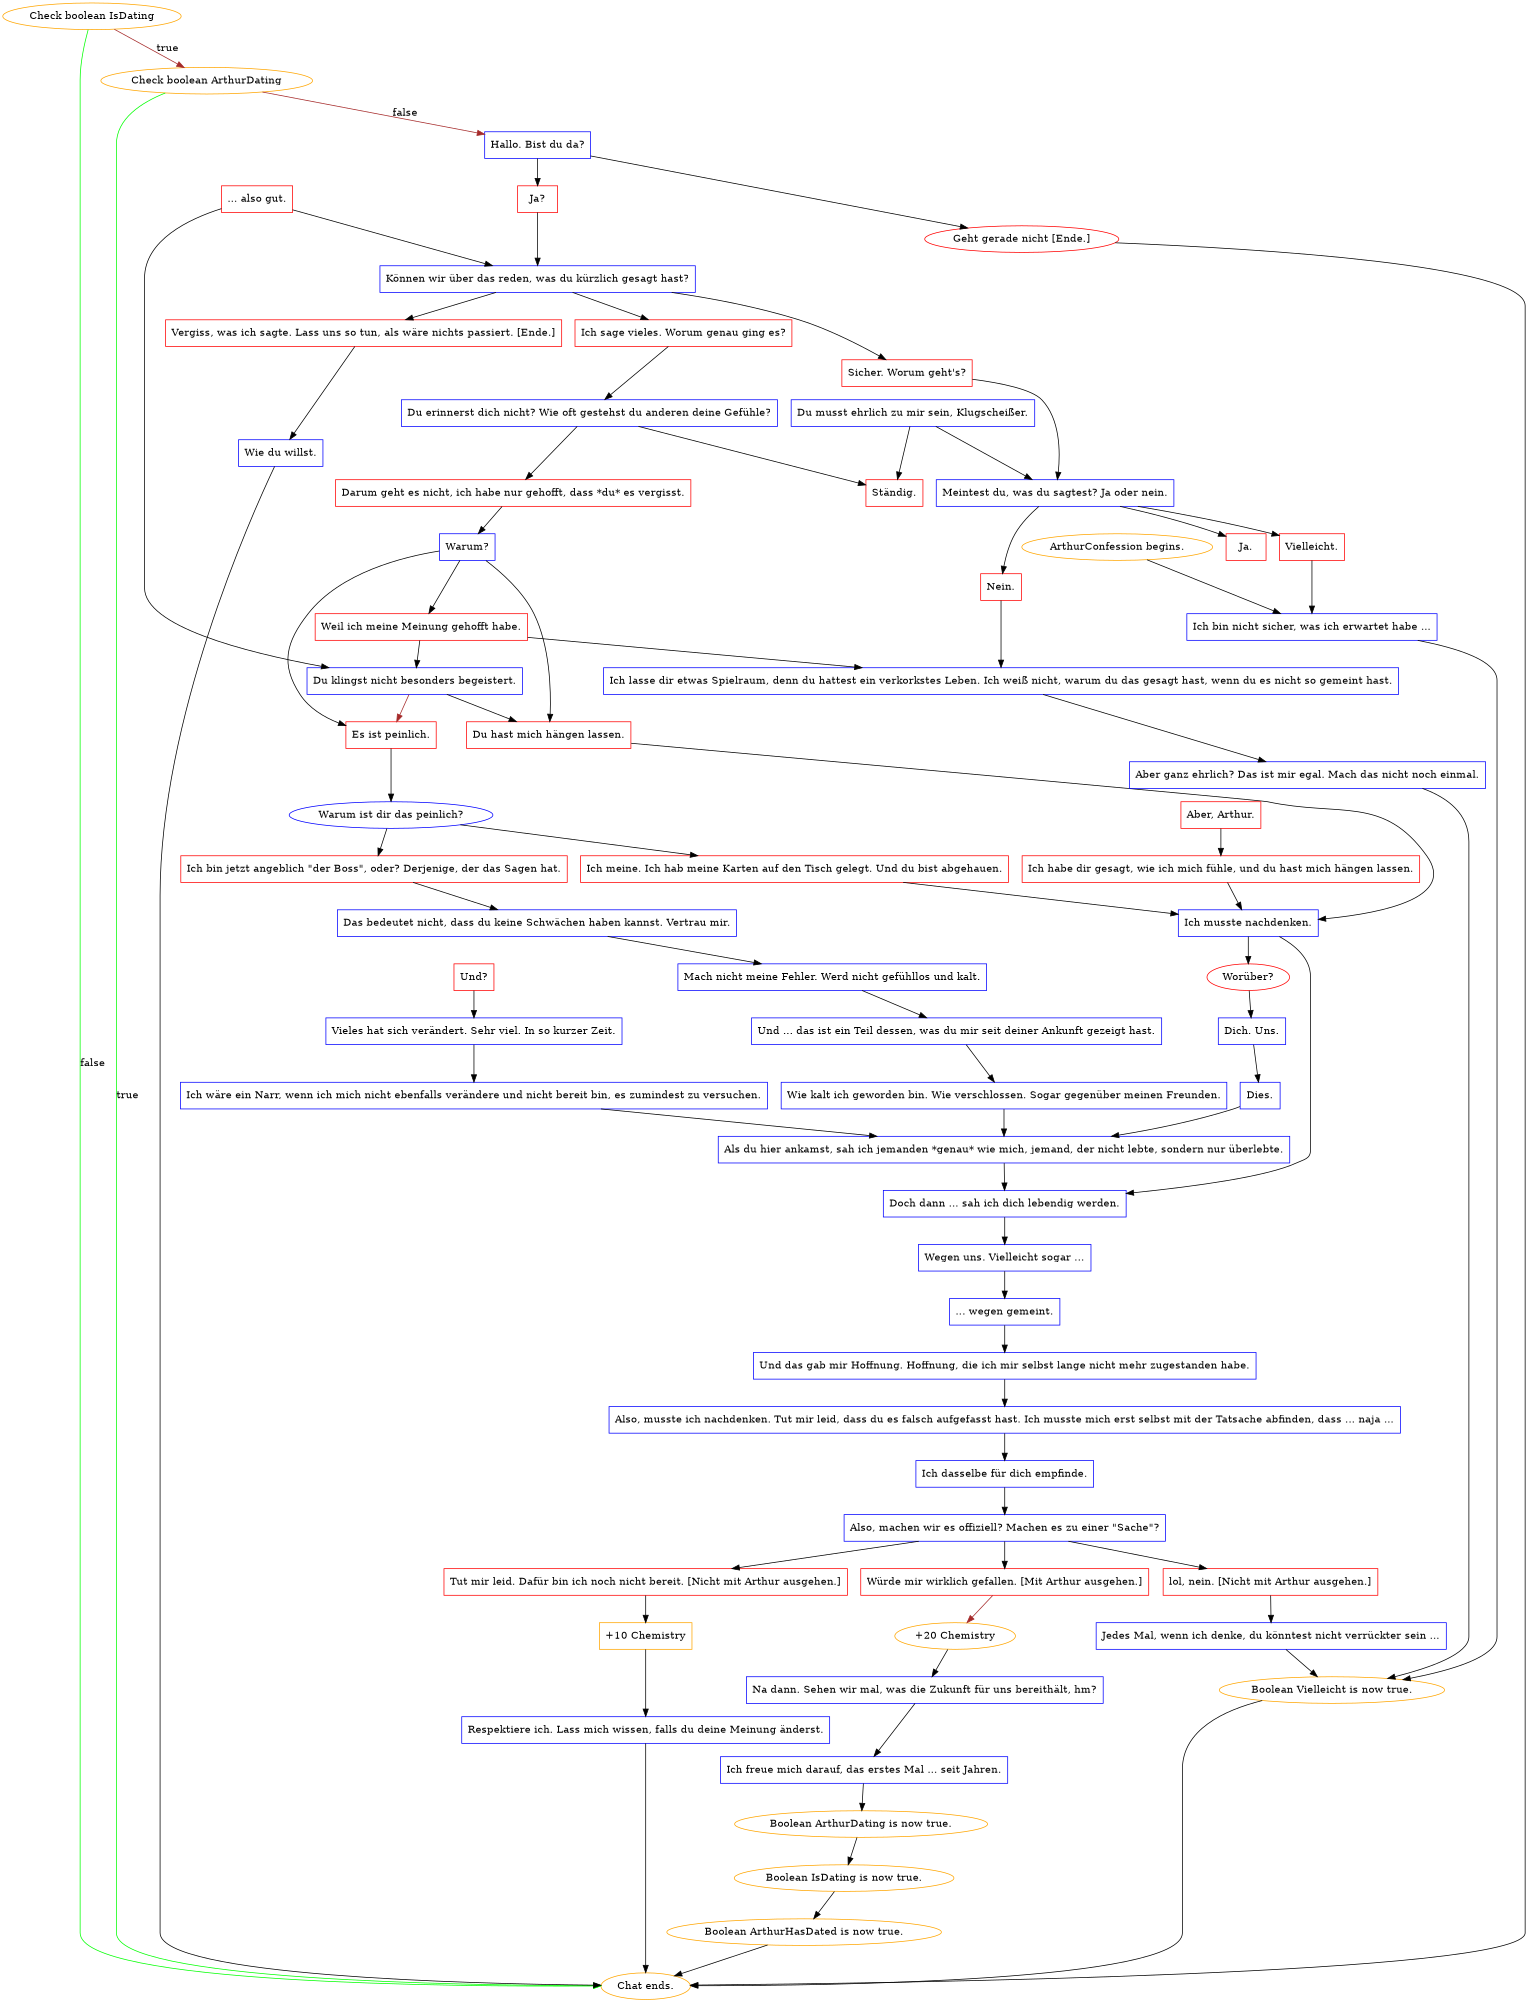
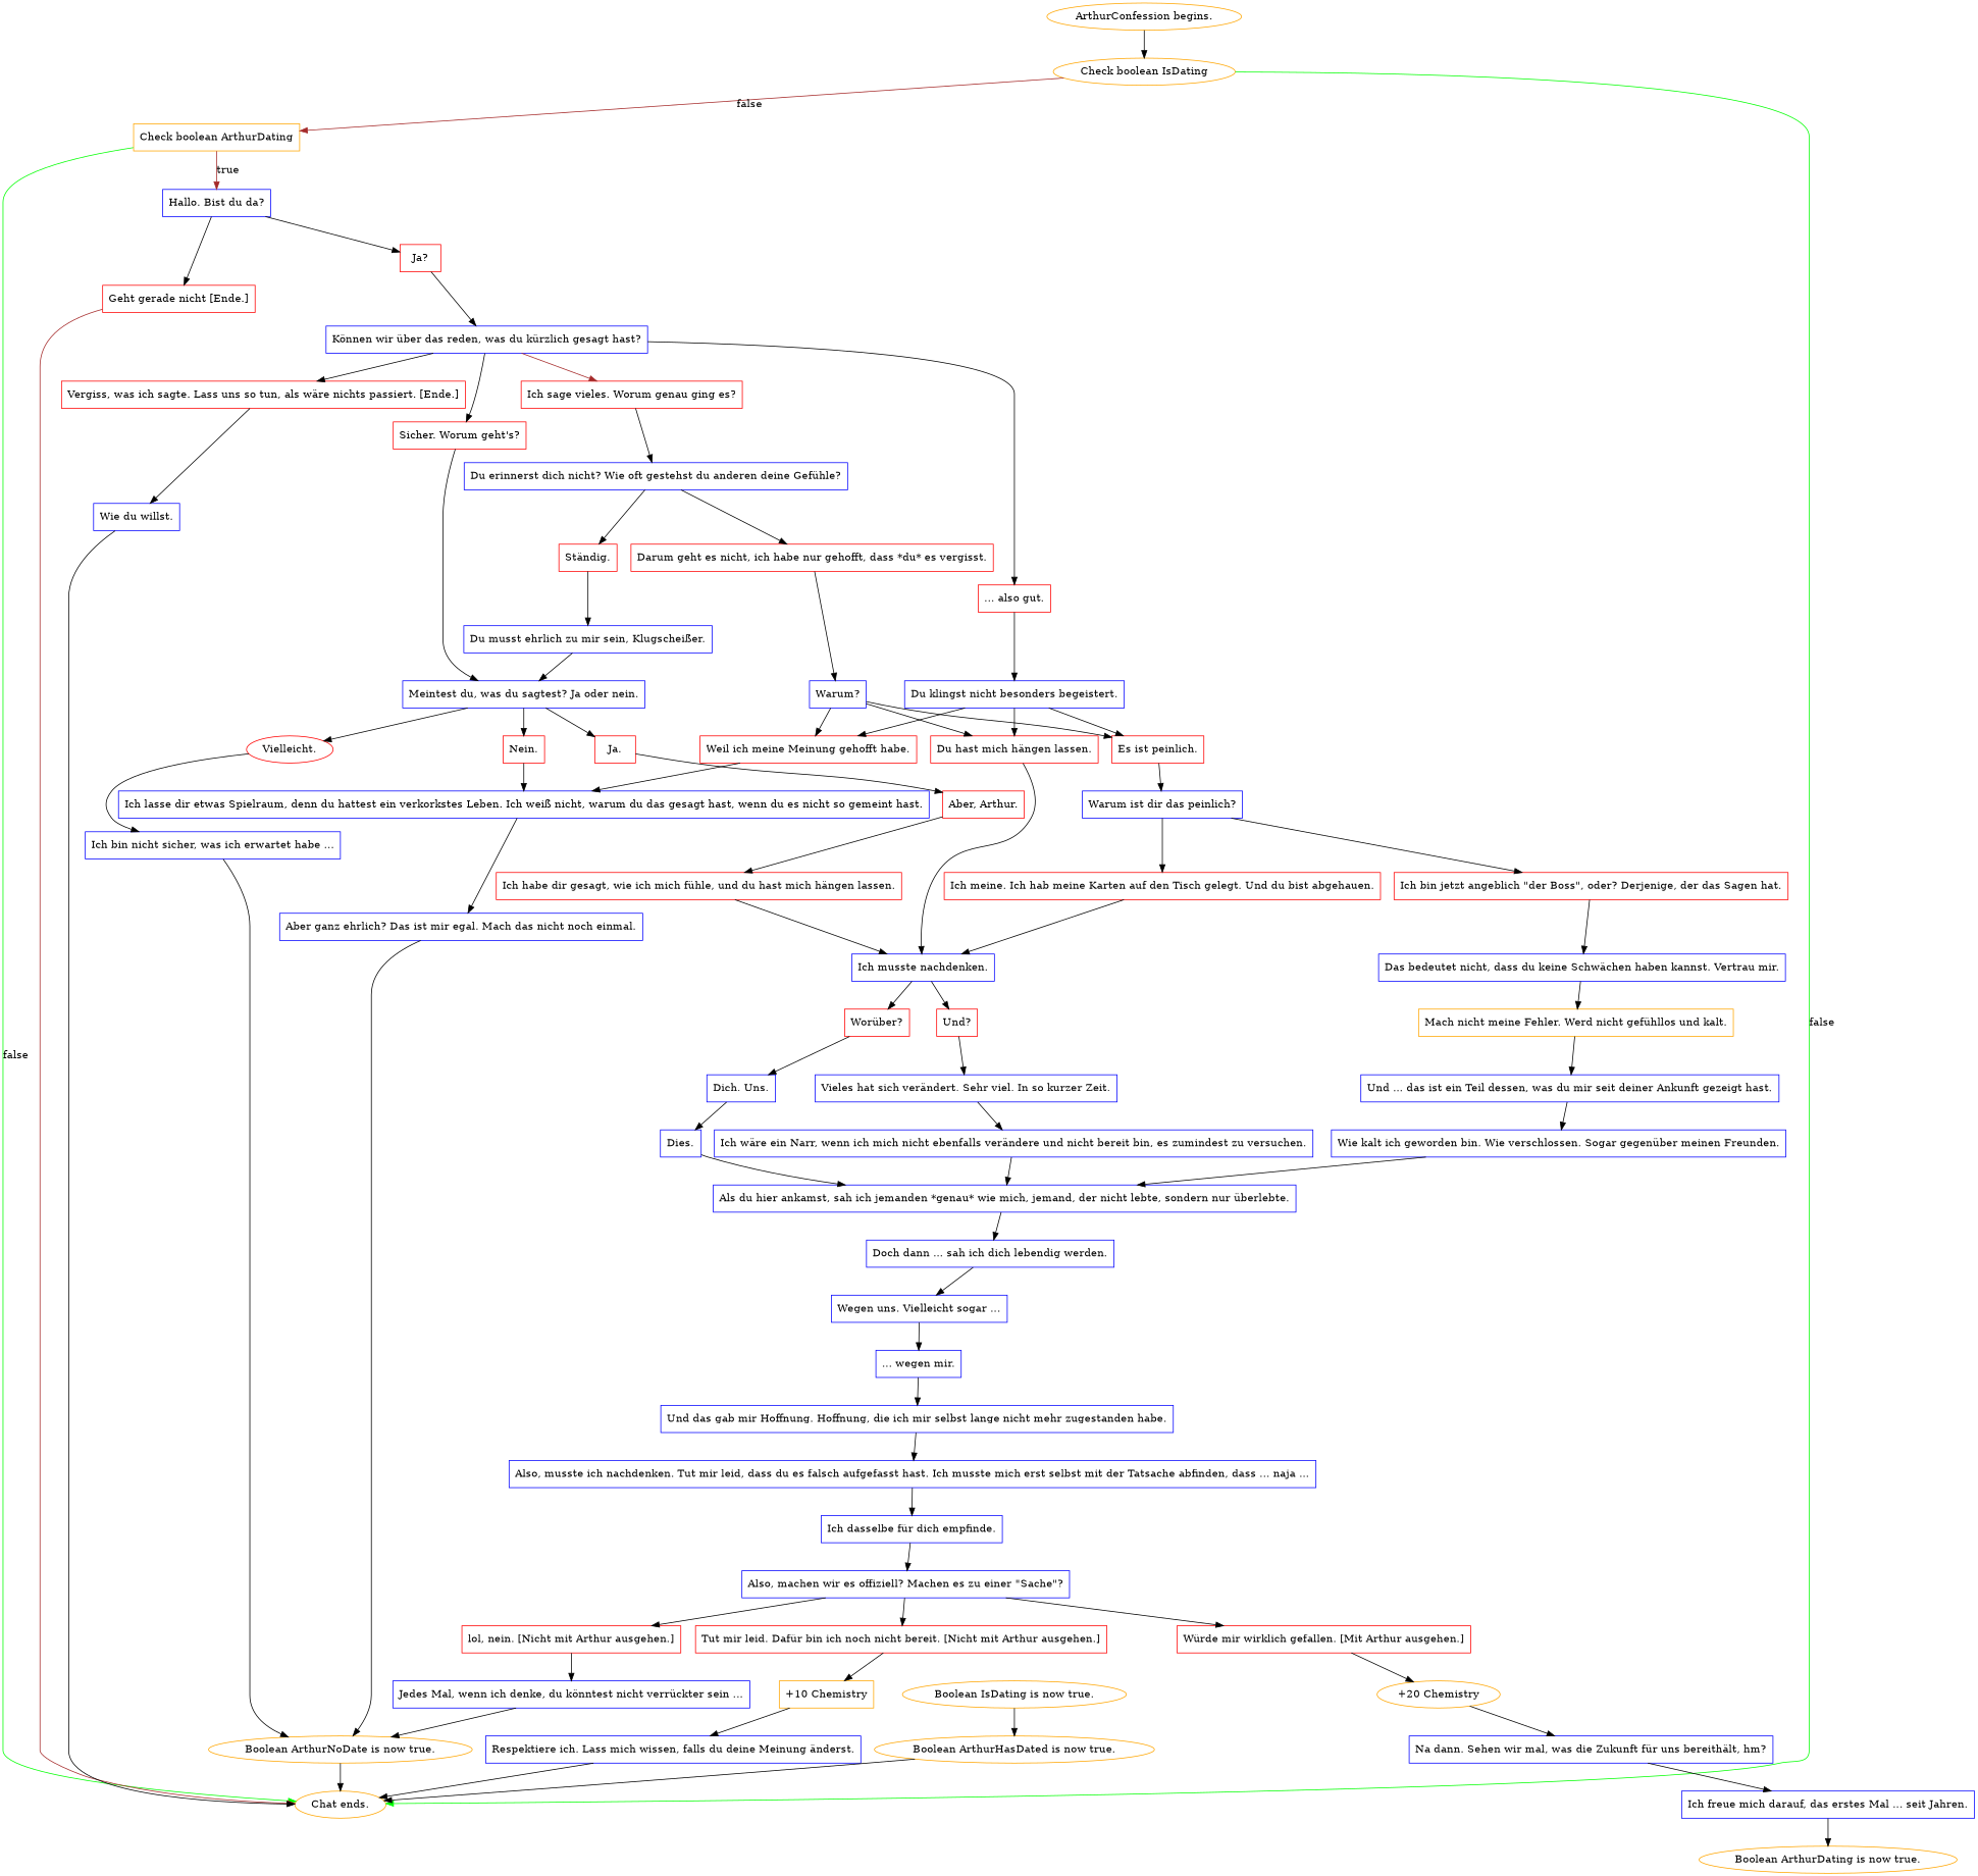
  digraph {
    node [color=blue shape=box]
    "ArthurConfession begins." [color=orange shape=""]
    n2 [color=orange label="Check boolean IsDating" shape=""]
    "Chat ends." [color=orange shape=""]
-   n4 [color=orange label="Check boolean ArthurDating" shape=""]
+   n4 [color=orange label="Check boolean ArthurDating"]
    n5 [label="Hallo. Bist du da?"]
    n6 [color=red label="Ja?"]
-   n7 [color=red label="Geht gerade nicht [Ende.]" shape=ellipse]
+   n7 [color=red label="Geht gerade nicht [Ende.]"]
    n8 [label="Können wir über das reden, was du kürzlich gesagt hast?"]
    n9 [color=red label="... also gut."]
    n10 [color=red label="Ich sage vieles. Worum genau ging es?"]
    n11 [color=red label="Sicher. Worum geht's?"]
    n12 [color=red label="Vergiss, was ich sagte. Lass uns so tun, als wäre nichts passiert. [Ende.]"]
    n13 [label="Du klingst nicht besonders begeistert."]
    n14 [label="Du erinnerst dich nicht? Wie oft gestehst du anderen deine Gefühle?"]
    n15 [label="Meintest du, was du sagtest? Ja oder nein."]
    n16 [label="Wie du willst."]
    n17 [color=red label="Weil ich meine Meinung gehofft habe."]
    n18 [color=red label="Du hast mich hängen lassen."]
    n19 [color=red label="Es ist peinlich."]
    n20 [color=red label="Darum geht es nicht, ich habe nur gehofft, dass *du* es vergisst."]
    n21 [color=red label="Ständig."]
    n22 [color=red label="Ja."]
    n23 [color=red label="Nein."]
-   n24 [color=red label="Vielleicht."]
+   n24 [color=red label="Vielleicht." shape=ellipse]
    n25 [label="Ich lasse dir etwas Spielraum, denn du hattest ein verkorkstes Leben. Ich weiß nicht, warum du das gesagt hast, wenn du es nicht so gemeint hast."]
    n26 [label="Ich musste nachdenken."]
-   n27 [label="Warum ist dir das peinlich?" shape=ellipse]
+   n27 [label="Warum ist dir das peinlich?"]
    n28 [label="Warum?"]
    n29 [label="Du musst ehrlich zu mir sein, Klugscheißer."]
    n30 [color=red label="Aber, Arthur."]
    n31 [label="Ich bin nicht sicher, was ich erwartet habe ..."]
    n32 [label="Aber ganz ehrlich? Das ist mir egal. Mach das nicht noch einmal."]
-   n33 [color=red label="Worüber?" shape=ellipse]
+   n33 [color=red label="Worüber?"]
    n34 [color=red label="Und?"]
    n35 [color=red label="Ich bin jetzt angeblich \"der Boss\", oder? Derjenige, der das Sagen hat."]
    n36 [color=red label="Ich meine. Ich hab meine Karten auf den Tisch gelegt. Und du bist abgehauen."]
    n37 [color=red label="Ich habe dir gesagt, wie ich mich fühle, und du hast mich hängen lassen."]
-   n38 [color=orange label="Boolean Vielleicht is now true." shape=""]
+   n38 [color=orange label="Boolean ArthurNoDate is now true." shape=""]
    n39 [label="Dich. Uns."]
    n40 [label="Vieles hat sich verändert. Sehr viel. In so kurzer Zeit."]
    n41 [label="Das bedeutet nicht, dass du keine Schwächen haben kannst. Vertrau mir."]
    n42 [label="Dies."]
    n43 [label="Ich wäre ein Narr, wenn ich mich nicht ebenfalls verändere und nicht bereit bin, es zumindest zu versuchen."]
-   n44 [label="Mach nicht meine Fehler. Werd nicht gefühllos und kalt."]
+   n44 [color=orange label="Mach nicht meine Fehler. Werd nicht gefühllos und kalt."]
    n45 [label="Als du hier ankamst, sah ich jemanden *genau* wie mich, jemand, der nicht lebte, sondern nur überlebte."]
    n46 [label="Und ... das ist ein Teil dessen, was du mir seit deiner Ankunft gezeigt hast."]
    n47 [label="Doch dann ... sah ich dich lebendig werden."]
    n48 [label="Wie kalt ich geworden bin. Wie verschlossen. Sogar gegenüber meinen Freunden."]
    n49 [label="Wegen uns. Vielleicht sogar ..."]
-   n50 [label="... wegen gemeint."]
+   n50 [label="... wegen mir."]
    n51 [label="Und das gab mir Hoffnung. Hoffnung, die ich mir selbst lange nicht mehr zugestanden habe."]
    n52 [label="Also, musste ich nachdenken. Tut mir leid, dass du es falsch aufgefasst hast. Ich musste mich erst selbst mit der Tatsache abfinden, dass ... naja ..."]
    n53 [label="Ich dasselbe für dich empfinde."]
    n54 [label="Also, machen wir es offiziell? Machen es zu einer \"Sache\"?"]
    n55 [color=red label="Würde mir wirklich gefallen. [Mit Arthur ausgehen.]"]
    n56 [color=red label="Tut mir leid. Dafür bin ich noch nicht bereit. [Nicht mit Arthur ausgehen.]"]
    n57 [color=red label="lol, nein. [Nicht mit Arthur ausgehen.]"]
    n58 [color=orange label="+20 Chemistry" shape=""]
    n59 [color=orange label="+10 Chemistry"]
    n60 [label="Jedes Mal, wenn ich denke, du könntest nicht verrückter sein ..."]
    n61 [label="Na dann. Sehen wir mal, was die Zukunft für uns bereithält, hm?"]
    n62 [label="Respektiere ich. Lass mich wissen, falls du deine Meinung änderst."]
    n63 [label="Ich freue mich darauf, das erstes Mal ... seit Jahren."]
    n64 [color=orange label="Boolean ArthurDating is now true." shape=""]
    n65 [color=orange label="Boolean IsDating is now true." shape=""]
    n66 [color=orange label="Boolean ArthurHasDated is now true." shape=""]
-   "ArthurConfession begins." -> n31
+   "ArthurConfession begins." -> n2
    n2 -> "Chat ends." [color=green label=false]
-   n2 -> n4 [color=brown label=true]
-   n4 -> "Chat ends." [color=green label=true]
-   n4 -> n5 [color=brown label=false]
+   n2 -> n4 [color=brown label=false]
+   n4 -> "Chat ends." [color=green label=false]
+   n4 -> n5 [color=brown label=true]
    n5 -> n6
    n5 -> n7
    n6 -> n8
-   n7 -> "Chat ends."
-   n9 -> n8
-   n8 -> n10
+   n7 -> "Chat ends." [color=brown]
+   n8 -> n9
+   n8 -> n10 [color=brown]
    n8 -> n11
    n8 -> n12
    n9 -> n13
    n10 -> n14
    n11 -> n15
    n12 -> n16
-   n17 -> n13
+   n13 -> n17
    n13 -> n18
-   n13 -> n19 [color=brown]
+   n13 -> n19
    n14 -> n20
    n14 -> n21
    n15 -> n22
    n15 -> n23
    n15 -> n24
    n16 -> "Chat ends."
    n17 -> n25
    n18 -> n26
    n19 -> n27
    n20 -> n28
-   n29 -> n21
+   n21 -> n29
+   n22 -> n30
    n23 -> n25
    n24 -> n31
    n25 -> n32
    n26 -> n33
-   n26 -> n47
+   n26 -> n34
    n27 -> n35
    n27 -> n36
    n28 -> n17
    n28 -> n18
    n28 -> n19
    n29 -> n15
    n30 -> n37
    n31 -> n38
    n32 -> n38
    n33 -> n39
    n34 -> n40
    n35 -> n41
    n36 -> n26
    n37 -> n26
    n38 -> "Chat ends."
    n39 -> n42
    n40 -> n43
    n41 -> n44
    n42 -> n45
    n43 -> n45
    n44 -> n46
    n45 -> n47
    n46 -> n48
    n47 -> n49
    n48 -> n45
    n49 -> n50
    n50 -> n51
    n51 -> n52
    n52 -> n53
    n53 -> n54
    n54 -> n55
    n54 -> n56
    n54 -> n57
-   n55 -> n58 [color=brown]
+   n55 -> n58
    n56 -> n59
    n57 -> n60
    n58 -> n61
    n59 -> n62
    n60 -> n38
    n61 -> n63
    n62 -> "Chat ends."
    n63 -> n64
-   n64 -> n65
    n65 -> n66
    n66 -> "Chat ends."
  }
